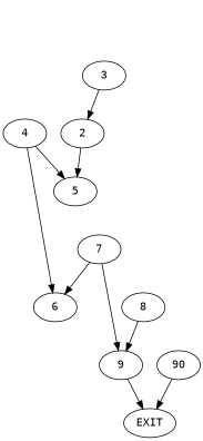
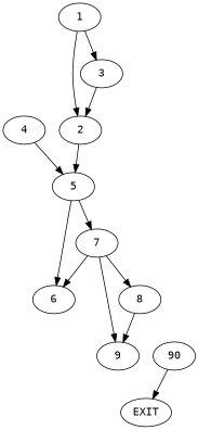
  digraph {
    fontname="DejaVu Sans Mono"
    node [fontname="DejaVu Sans Mono"]
    edge [fontname="DejaVu Sans Mono"]
+   1
    2
    3
    n4 [label=90]
    n5 [label=EXIT]
    5
    4
    6
    7
    8
    9
+   1 -> 2
+   1 -> 3
    2 -> 5
    3 -> 2
    n4 -> n5
-   4 -> 6
+   5 -> 6
+   5 -> 7
    4 -> 5
    7 -> 6
+   7 -> 8
    7 -> 9
    8 -> 9
-   9 -> n5
  }
